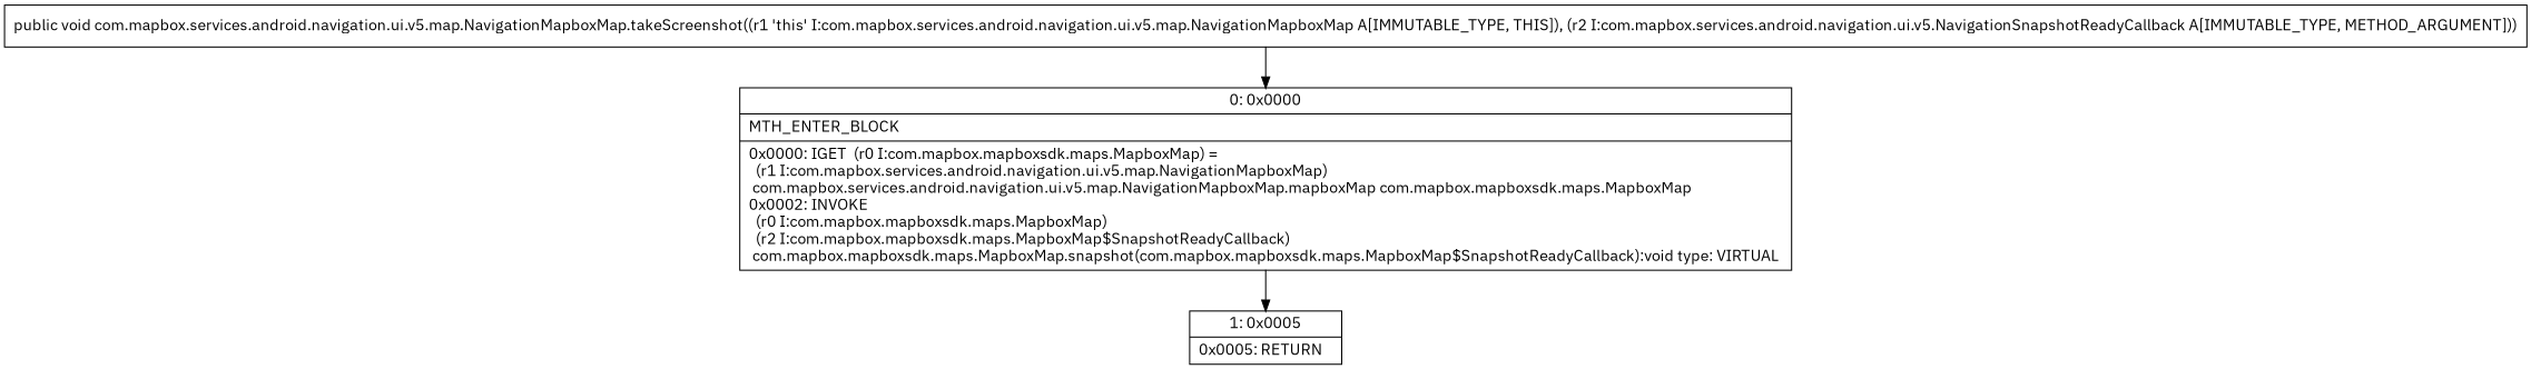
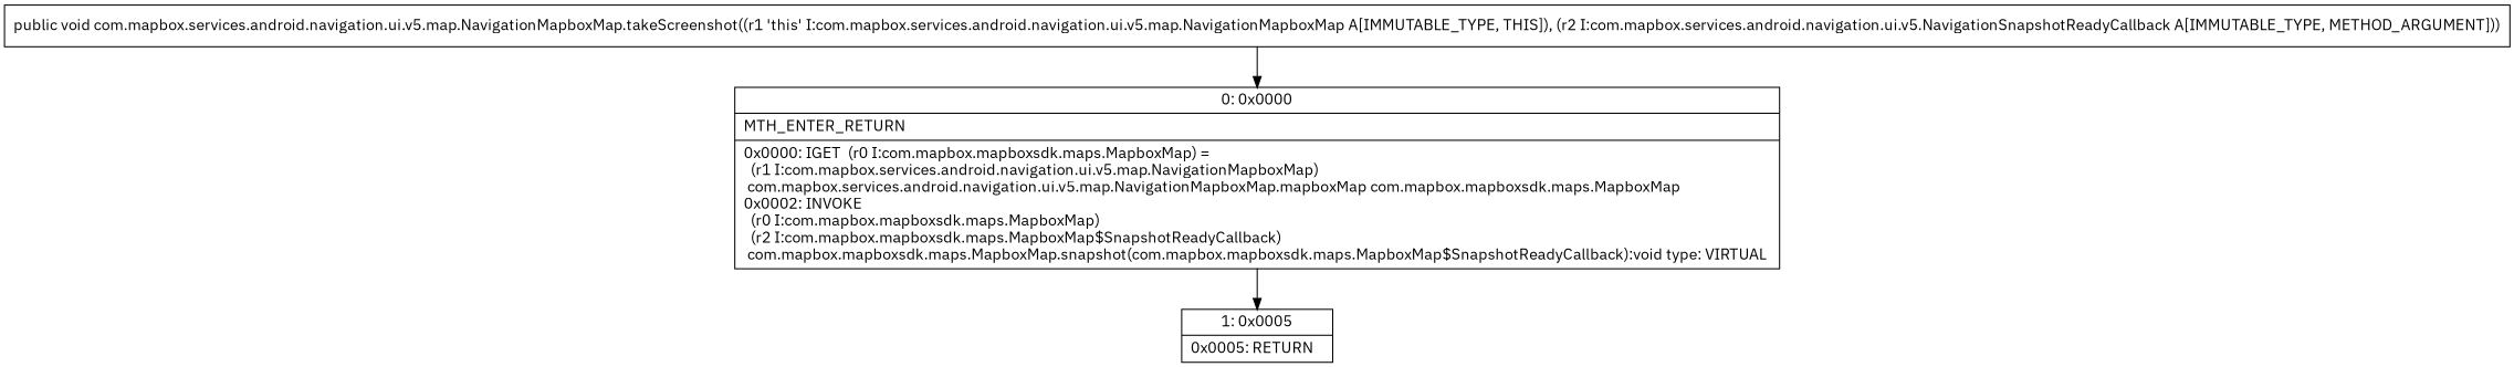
  digraph {
    fontname="IBM Plex Sans"
    node [shape=record fontname="IBM Plex Sans"]
    edge [arrowhead=normal fontname="IBM Plex Sans"]
-   n1 [label="{0\:\ 0x0000|MTH_ENTER_BLOCK\l|0x0000: IGET  (r0 I:com.mapbox.mapboxsdk.maps.MapboxMap) = \l  (r1 I:com.mapbox.services.android.navigation.ui.v5.map.NavigationMapboxMap)\l com.mapbox.services.android.navigation.ui.v5.map.NavigationMapboxMap.mapboxMap com.mapbox.mapboxsdk.maps.MapboxMap \l0x0002: INVOKE  \l  (r0 I:com.mapbox.mapboxsdk.maps.MapboxMap)\l  (r2 I:com.mapbox.mapboxsdk.maps.MapboxMap$SnapshotReadyCallback)\l com.mapbox.mapboxsdk.maps.MapboxMap.snapshot(com.mapbox.mapboxsdk.maps.MapboxMap$SnapshotReadyCallback):void type: VIRTUAL \l}"]
+   n1 [label="{0\:\ 0x0000|MTH_ENTER_RETURN\l|0x0000: IGET  (r0 I:com.mapbox.mapboxsdk.maps.MapboxMap) = \l  (r1 I:com.mapbox.services.android.navigation.ui.v5.map.NavigationMapboxMap)\l com.mapbox.services.android.navigation.ui.v5.map.NavigationMapboxMap.mapboxMap com.mapbox.mapboxsdk.maps.MapboxMap \l0x0002: INVOKE  \l  (r0 I:com.mapbox.mapboxsdk.maps.MapboxMap)\l  (r2 I:com.mapbox.mapboxsdk.maps.MapboxMap$SnapshotReadyCallback)\l com.mapbox.mapboxsdk.maps.MapboxMap.snapshot(com.mapbox.mapboxsdk.maps.MapboxMap$SnapshotReadyCallback):void type: VIRTUAL \l}"]
    n2 [label="{1\:\ 0x0005|0x0005: RETURN   \l}"]
    n3 [label="{public void com.mapbox.services.android.navigation.ui.v5.map.NavigationMapboxMap.takeScreenshot((r1 'this' I:com.mapbox.services.android.navigation.ui.v5.map.NavigationMapboxMap A[IMMUTABLE_TYPE, THIS]), (r2 I:com.mapbox.services.android.navigation.ui.v5.NavigationSnapshotReadyCallback A[IMMUTABLE_TYPE, METHOD_ARGUMENT])) }"]
    n1 -> n2
    n3 -> n1
  }
